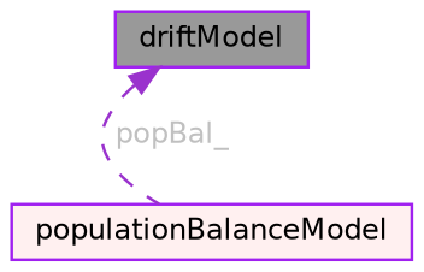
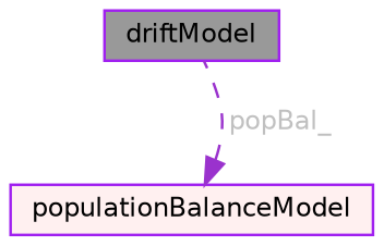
  digraph {
    node [color=purple fontname=Helvetica fontsize=10 shape=box style=filled]
    n1 [fillcolor=grey60 fontcolor=black height=0.2 label=driftModel width=0.4]
    n2 [fillcolor="#FFF0F0" height=0.2 label=populationBalanceModel width=0.4]
-   n1 -> n2 [color=darkorchid3 dir=back fontcolor=grey fontname=Helvetica fontsize=10 label=" popBal_" labelfontname=Helvetica labelfontsize=10 style=dashed]
+   n2 -> n1 [color=darkorchid3 dir=back fontcolor=grey fontname=Helvetica fontsize=10 label=" popBal_" labelfontname=Helvetica labelfontsize=10 style=dashed]
  }
